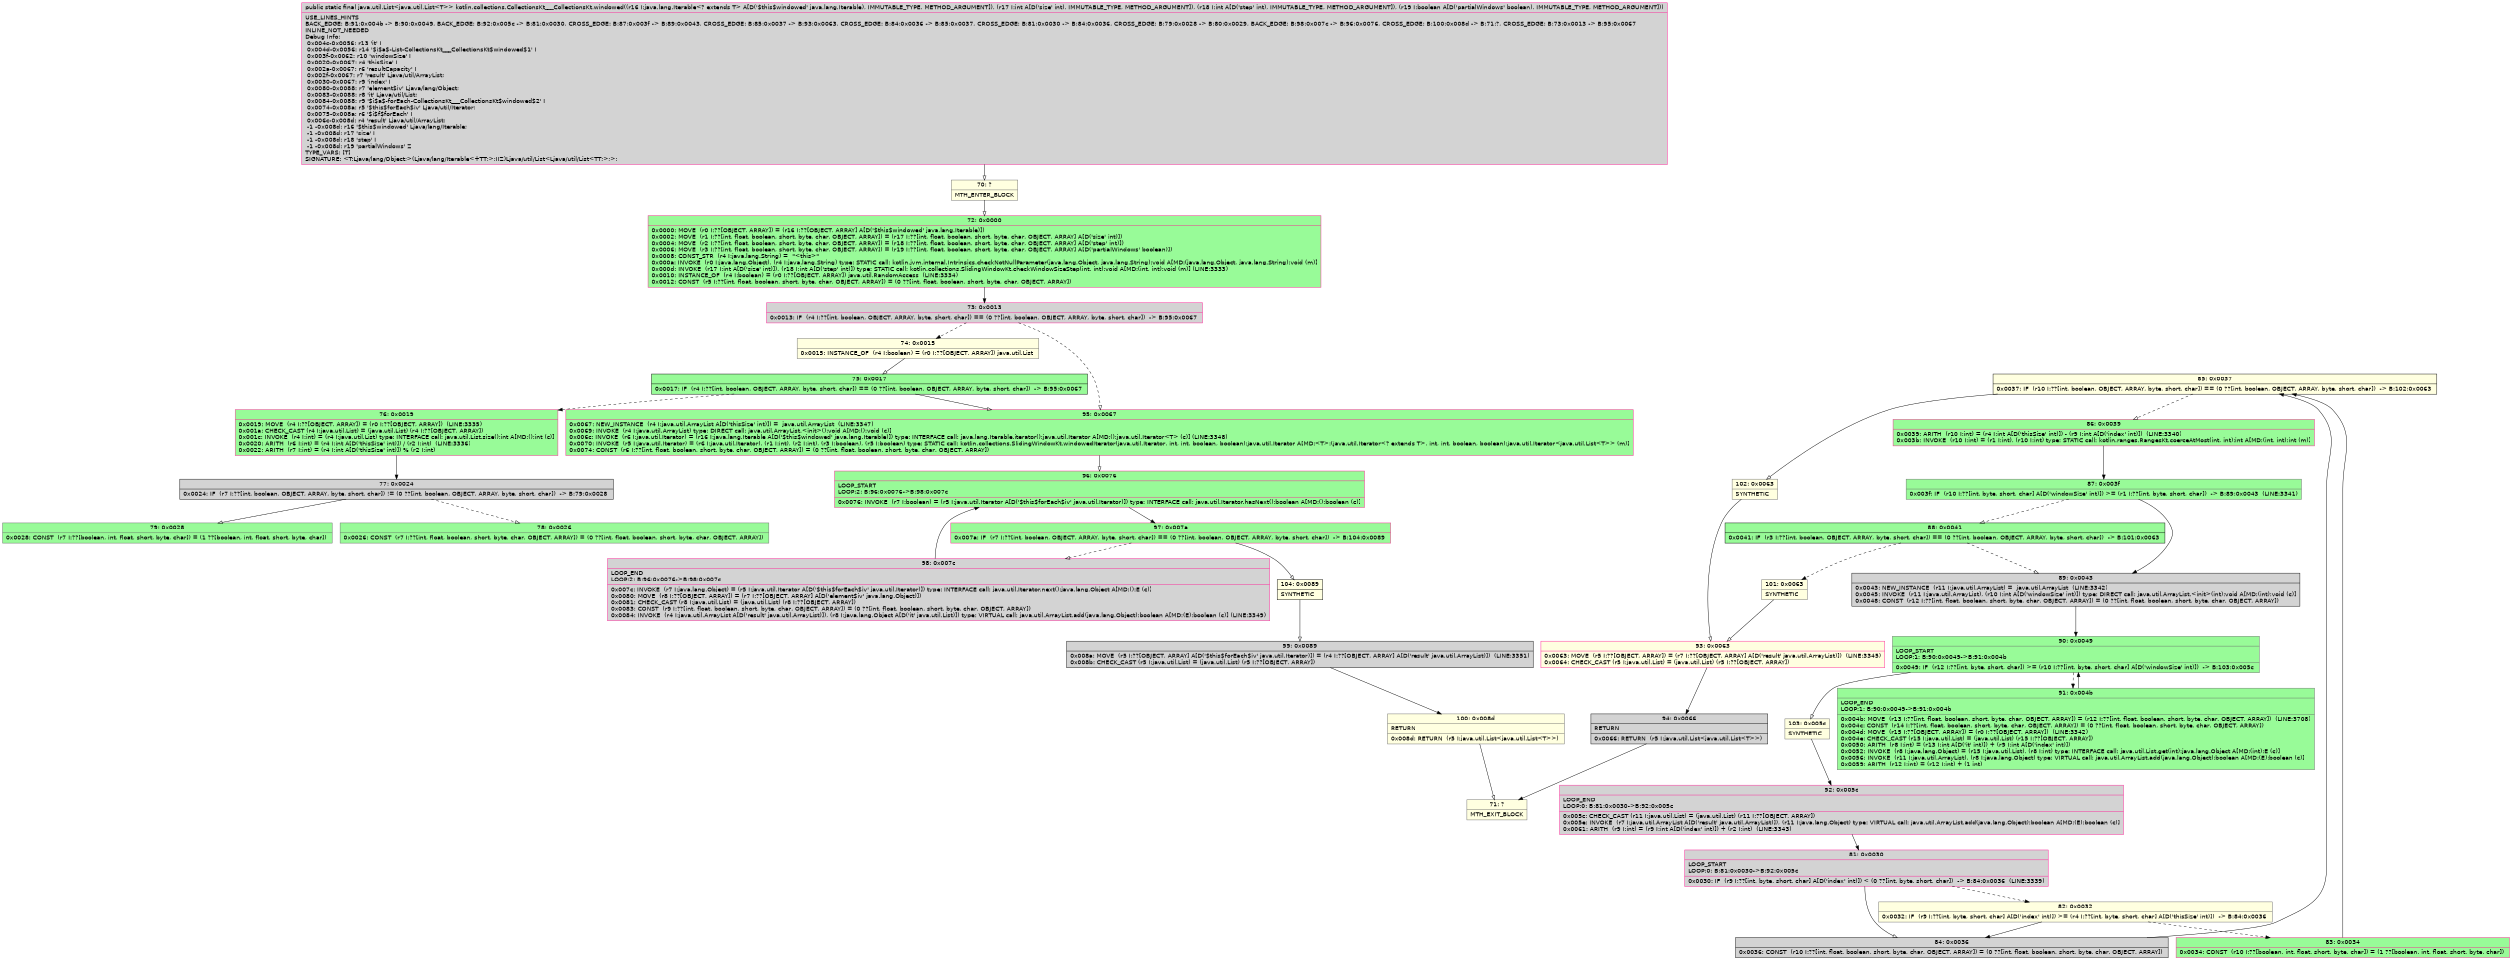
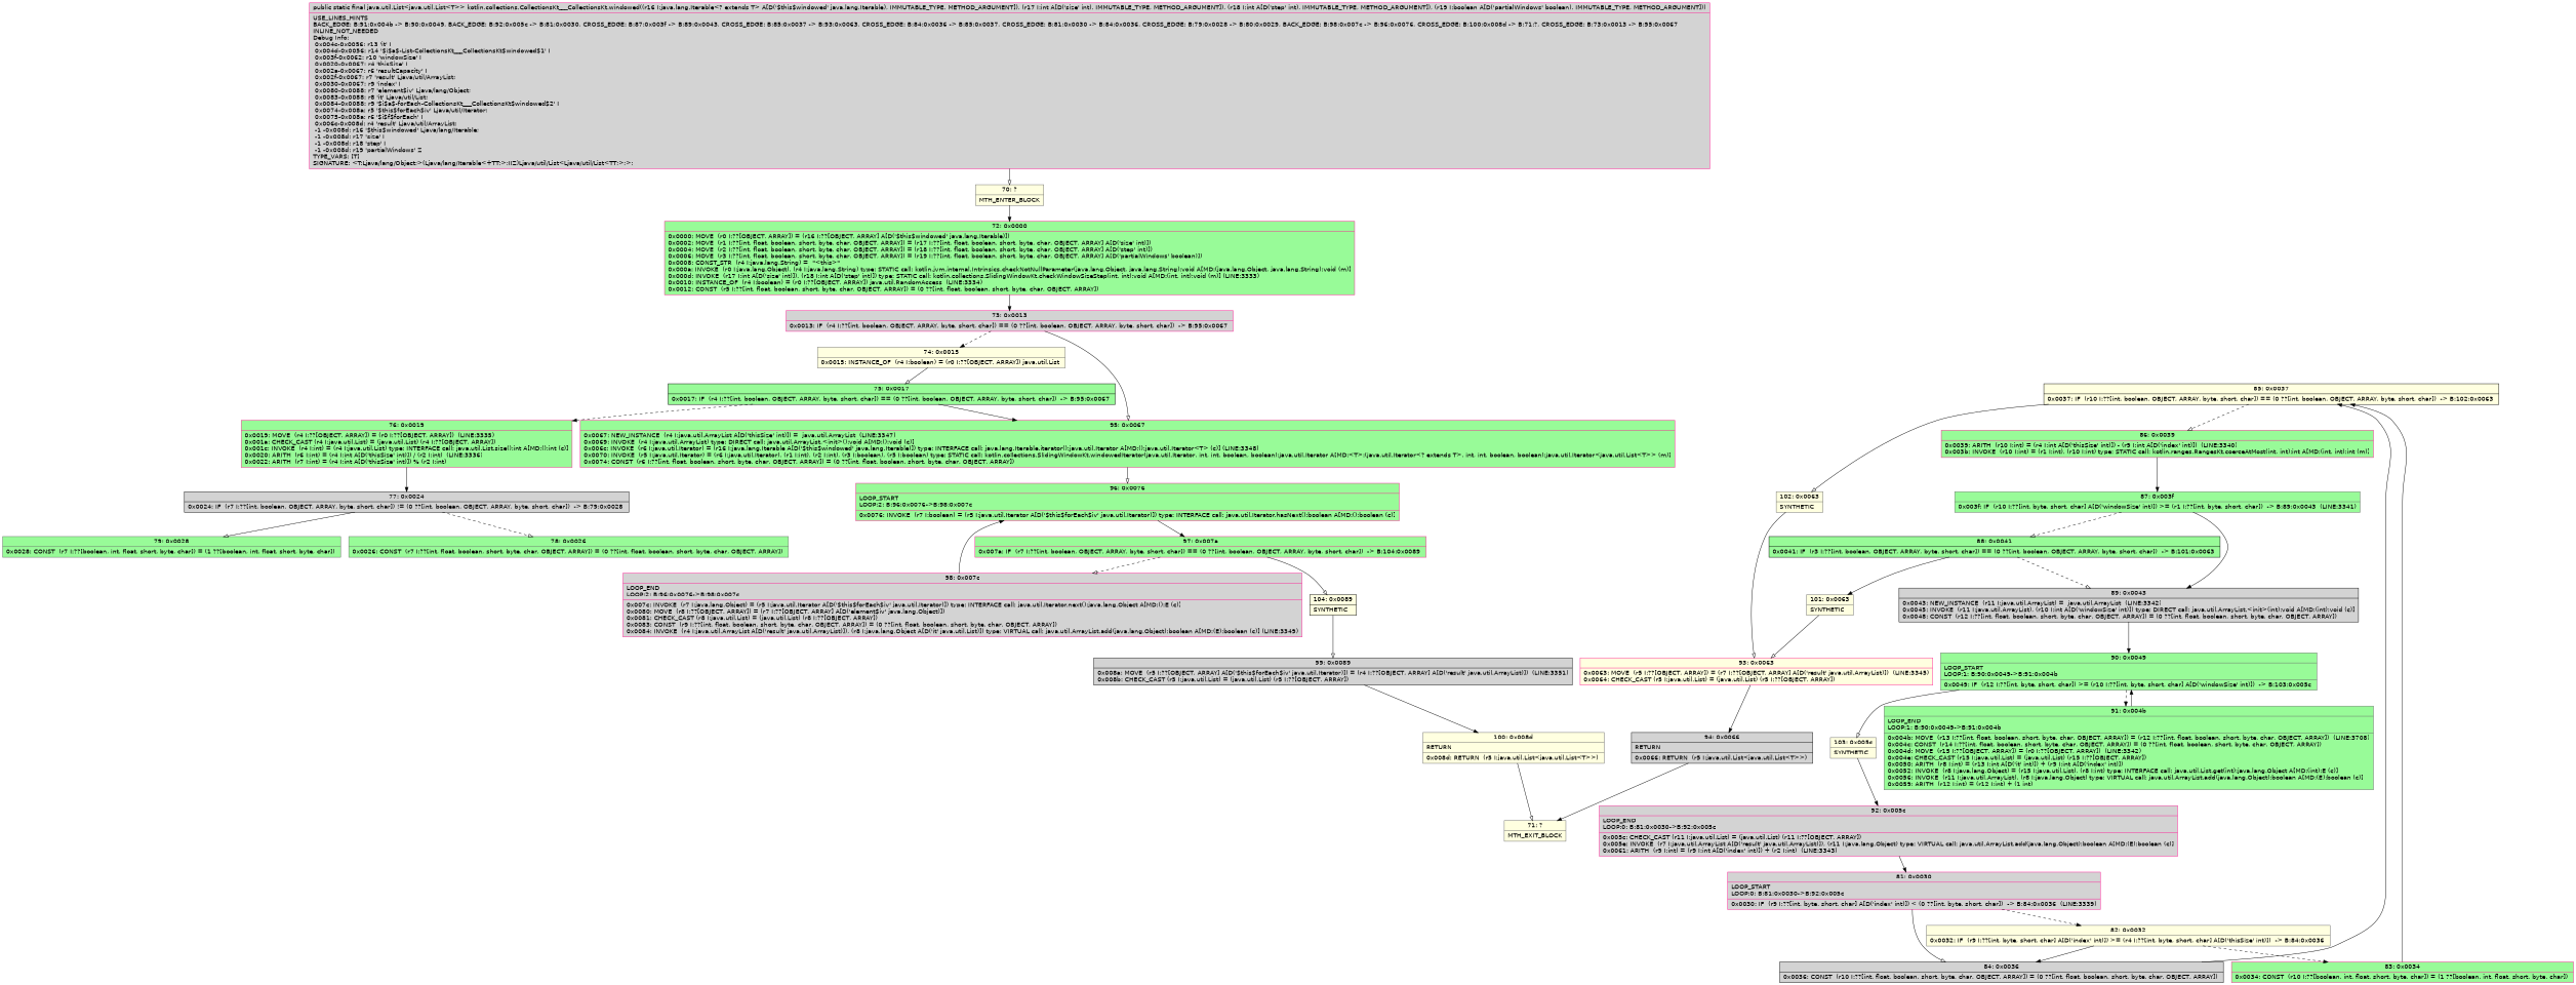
  digraph {
    fontname="DejaVu Sans"
    node [color=gray40 fillcolor=palegreen fontname="DejaVu Sans" shape=record style=filled]
    edge [arrowhead=normal fontname="DejaVu Sans"]
    n1 [fillcolor=lightyellow label="{70\:\ ?|MTH_ENTER_BLOCK\l}"]
    n2 [color=deeppink label="{72\:\ 0x0000|0x0000: MOVE  (r0 I:??[OBJECT, ARRAY]) = (r16 I:??[OBJECT, ARRAY] A[D('$this$windowed' java.lang.Iterable)]) \l0x0002: MOVE  (r1 I:??[int, float, boolean, short, byte, char, OBJECT, ARRAY]) = (r17 I:??[int, float, boolean, short, byte, char, OBJECT, ARRAY] A[D('size' int)]) \l0x0004: MOVE  (r2 I:??[int, float, boolean, short, byte, char, OBJECT, ARRAY]) = (r18 I:??[int, float, boolean, short, byte, char, OBJECT, ARRAY] A[D('step' int)]) \l0x0006: MOVE  (r3 I:??[int, float, boolean, short, byte, char, OBJECT, ARRAY]) = (r19 I:??[int, float, boolean, short, byte, char, OBJECT, ARRAY] A[D('partialWindows' boolean)]) \l0x0008: CONST_STR  (r4 I:java.lang.String) =  \"\<this\>\" \l0x000a: INVOKE  (r0 I:java.lang.Object), (r4 I:java.lang.String) type: STATIC call: kotlin.jvm.internal.Intrinsics.checkNotNullParameter(java.lang.Object, java.lang.String):void A[MD:(java.lang.Object, java.lang.String):void (m)]\l0x000d: INVOKE  (r17 I:int A[D('size' int)]), (r18 I:int A[D('step' int)]) type: STATIC call: kotlin.collections.SlidingWindowKt.checkWindowSizeStep(int, int):void A[MD:(int, int):void (m)] (LINE:3333)\l0x0010: INSTANCE_OF  (r4 I:boolean) = (r0 I:??[OBJECT, ARRAY]) java.util.RandomAccess  (LINE:3334)\l0x0012: CONST  (r5 I:??[int, float, boolean, short, byte, char, OBJECT, ARRAY]) = (0 ??[int, float, boolean, short, byte, char, OBJECT, ARRAY]) \l}"]
    n3 [color=deeppink fillcolor=lightgrey label="{73\:\ 0x0013|0x0013: IF  (r4 I:??[int, boolean, OBJECT, ARRAY, byte, short, char]) == (0 ??[int, boolean, OBJECT, ARRAY, byte, short, char])  \-\> B:95:0x0067 \l}"]
    n4 [fillcolor=lightyellow label="{74\:\ 0x0015|0x0015: INSTANCE_OF  (r4 I:boolean) = (r0 I:??[OBJECT, ARRAY]) java.util.List \l}"]
    n5 [color=deeppink label="{95\:\ 0x0067|0x0067: NEW_INSTANCE  (r4 I:java.util.ArrayList A[D('thisSize' int)]) =  java.util.ArrayList  (LINE:3347)\l0x0069: INVOKE  (r4 I:java.util.ArrayList) type: DIRECT call: java.util.ArrayList.\<init\>():void A[MD:():void (c)]\l0x006c: INVOKE  (r6 I:java.util.Iterator) = (r16 I:java.lang.Iterable A[D('$this$windowed' java.lang.Iterable)]) type: INTERFACE call: java.lang.Iterable.iterator():java.util.Iterator A[MD:():java.util.Iterator\<T\> (c)] (LINE:3348)\l0x0070: INVOKE  (r5 I:java.util.Iterator) = (r6 I:java.util.Iterator), (r1 I:int), (r2 I:int), (r3 I:boolean), (r5 I:boolean) type: STATIC call: kotlin.collections.SlidingWindowKt.windowedIterator(java.util.Iterator, int, int, boolean, boolean):java.util.Iterator A[MD:\<T\>:(java.util.Iterator\<? extends T\>, int, int, boolean, boolean):java.util.Iterator\<java.util.List\<T\>\> (m)]\l0x0074: CONST  (r6 I:??[int, float, boolean, short, byte, char, OBJECT, ARRAY]) = (0 ??[int, float, boolean, short, byte, char, OBJECT, ARRAY]) \l}"]
    n6 [color=black label="{75\:\ 0x0017|0x0017: IF  (r4 I:??[int, boolean, OBJECT, ARRAY, byte, short, char]) == (0 ??[int, boolean, OBJECT, ARRAY, byte, short, char])  \-\> B:95:0x0067 \l}"]
    n7 [color=deeppink label="{96\:\ 0x0076|LOOP_START\lLOOP:2: B:96:0x0076\-\>B:98:0x007c\l|0x0076: INVOKE  (r7 I:boolean) = (r5 I:java.util.Iterator A[D('$this$forEach$iv' java.util.Iterator)]) type: INTERFACE call: java.util.Iterator.hasNext():boolean A[MD:():boolean (c)]\l}"]
    n8 [color=deeppink label="{76\:\ 0x0019|0x0019: MOVE  (r4 I:??[OBJECT, ARRAY]) = (r0 I:??[OBJECT, ARRAY])  (LINE:3335)\l0x001a: CHECK_CAST (r4 I:java.util.List) = (java.util.List) (r4 I:??[OBJECT, ARRAY]) \l0x001c: INVOKE  (r4 I:int) = (r4 I:java.util.List) type: INTERFACE call: java.util.List.size():int A[MD:():int (c)]\l0x0020: ARITH  (r6 I:int) = (r4 I:int A[D('thisSize' int)]) \/ (r2 I:int)  (LINE:3336)\l0x0022: ARITH  (r7 I:int) = (r4 I:int A[D('thisSize' int)]) % (r2 I:int) \l}"]
    n9 [color=black fillcolor=lightgrey label="{77\:\ 0x0024|0x0024: IF  (r7 I:??[int, boolean, OBJECT, ARRAY, byte, short, char]) != (0 ??[int, boolean, OBJECT, ARRAY, byte, short, char])  \-\> B:79:0x0028 \l}"]
    n10 [label="{78\:\ 0x0026|0x0026: CONST  (r7 I:??[int, float, boolean, short, byte, char, OBJECT, ARRAY]) = (0 ??[int, float, boolean, short, byte, char, OBJECT, ARRAY]) \l}"]
    n11 [label="{79\:\ 0x0028|0x0028: CONST  (r7 I:??[boolean, int, float, short, byte, char]) = (1 ??[boolean, int, float, short, byte, char]) \l}"]
    n12 [color=deeppink fillcolor=lightgrey label="{81\:\ 0x0030|LOOP_START\lLOOP:0: B:81:0x0030\-\>B:92:0x005c\l|0x0030: IF  (r9 I:??[int, byte, short, char] A[D('index' int)]) \< (0 ??[int, byte, short, char])  \-\> B:84:0x0036  (LINE:3339)\l}"]
    n13 [fillcolor=lightyellow label="{82\:\ 0x0032|0x0032: IF  (r9 I:??[int, byte, short, char] A[D('index' int)]) \>= (r4 I:??[int, byte, short, char] A[D('thisSize' int)])  \-\> B:84:0x0036 \l}"]
    n14 [color=black fillcolor=lightgrey label="{84\:\ 0x0036|0x0036: CONST  (r10 I:??[int, float, boolean, short, byte, char, OBJECT, ARRAY]) = (0 ??[int, float, boolean, short, byte, char, OBJECT, ARRAY]) \l}"]
    n15 [color=deeppink label="{83\:\ 0x0034|0x0034: CONST  (r10 I:??[boolean, int, float, short, byte, char]) = (1 ??[boolean, int, float, short, byte, char]) \l}"]
    n16 [color=black fillcolor=lightyellow label="{85\:\ 0x0037|0x0037: IF  (r10 I:??[int, boolean, OBJECT, ARRAY, byte, short, char]) == (0 ??[int, boolean, OBJECT, ARRAY, byte, short, char])  \-\> B:102:0x0063 \l}"]
    n17 [color=deeppink label="{86\:\ 0x0039|0x0039: ARITH  (r10 I:int) = (r4 I:int A[D('thisSize' int)]) \- (r9 I:int A[D('index' int)])  (LINE:3340)\l0x003b: INVOKE  (r10 I:int) = (r1 I:int), (r10 I:int) type: STATIC call: kotlin.ranges.RangesKt.coerceAtMost(int, int):int A[MD:(int, int):int (m)]\l}"]
    n18 [fillcolor=lightyellow label="{102\:\ 0x0063|SYNTHETIC\l}"]
    n19 [label="{87\:\ 0x003f|0x003f: IF  (r10 I:??[int, byte, short, char] A[D('windowSize' int)]) \>= (r1 I:??[int, byte, short, char])  \-\> B:89:0x0043  (LINE:3341)\l}"]
    n20 [color=deeppink fillcolor=lightyellow label="{93\:\ 0x0063|0x0063: MOVE  (r5 I:??[OBJECT, ARRAY]) = (r7 I:??[OBJECT, ARRAY] A[D('result' java.util.ArrayList)])  (LINE:3345)\l0x0064: CHECK_CAST (r5 I:java.util.List) = (java.util.List) (r5 I:??[OBJECT, ARRAY]) \l}"]
    n21 [color=black label="{88\:\ 0x0041|0x0041: IF  (r3 I:??[int, boolean, OBJECT, ARRAY, byte, short, char]) == (0 ??[int, boolean, OBJECT, ARRAY, byte, short, char])  \-\> B:101:0x0063 \l}"]
    n22 [color=black fillcolor=lightgrey label="{89\:\ 0x0043|0x0043: NEW_INSTANCE  (r11 I:java.util.ArrayList) =  java.util.ArrayList  (LINE:3342)\l0x0045: INVOKE  (r11 I:java.util.ArrayList), (r10 I:int A[D('windowSize' int)]) type: DIRECT call: java.util.ArrayList.\<init\>(int):void A[MD:(int):void (c)]\l0x0048: CONST  (r12 I:??[int, float, boolean, short, byte, char, OBJECT, ARRAY]) = (0 ??[int, float, boolean, short, byte, char, OBJECT, ARRAY]) \l}"]
    n23 [fillcolor=lightyellow label="{101\:\ 0x0063|SYNTHETIC\l}"]
    n24 [label="{90\:\ 0x0049|LOOP_START\lLOOP:1: B:90:0x0049\-\>B:91:0x004b\l|0x0049: IF  (r12 I:??[int, byte, short, char]) \>= (r10 I:??[int, byte, short, char] A[D('windowSize' int)])  \-\> B:103:0x005c \l}"]
    n25 [color=black fillcolor=lightgrey label="{94\:\ 0x0066|RETURN\l|0x0066: RETURN  (r5 I:java.util.List\<java.util.List\<T\>\>) \l}"]
    n26 [fillcolor=lightyellow label="{71\:\ ?|MTH_EXIT_BLOCK\l}"]
    n27 [label="{91\:\ 0x004b|LOOP_END\lLOOP:1: B:90:0x0049\-\>B:91:0x004b\l|0x004b: MOVE  (r13 I:??[int, float, boolean, short, byte, char, OBJECT, ARRAY]) = (r12 I:??[int, float, boolean, short, byte, char, OBJECT, ARRAY])  (LINE:3708)\l0x004c: CONST  (r14 I:??[int, float, boolean, short, byte, char, OBJECT, ARRAY]) = (0 ??[int, float, boolean, short, byte, char, OBJECT, ARRAY]) \l0x004d: MOVE  (r15 I:??[OBJECT, ARRAY]) = (r0 I:??[OBJECT, ARRAY])  (LINE:3342)\l0x004e: CHECK_CAST (r15 I:java.util.List) = (java.util.List) (r15 I:??[OBJECT, ARRAY]) \l0x0050: ARITH  (r8 I:int) = (r13 I:int A[D('it' int)]) + (r9 I:int A[D('index' int)]) \l0x0052: INVOKE  (r8 I:java.lang.Object) = (r15 I:java.util.List), (r8 I:int) type: INTERFACE call: java.util.List.get(int):java.lang.Object A[MD:(int):E (c)]\l0x0056: INVOKE  (r11 I:java.util.ArrayList), (r8 I:java.lang.Object) type: VIRTUAL call: java.util.ArrayList.add(java.lang.Object):boolean A[MD:(E):boolean (c)]\l0x0059: ARITH  (r12 I:int) = (r12 I:int) + (1 int) \l}"]
    n28 [fillcolor=lightyellow label="{103\:\ 0x005c|SYNTHETIC\l}"]
    n29 [color=deeppink fillcolor=lightgrey label="{92\:\ 0x005c|LOOP_END\lLOOP:0: B:81:0x0030\-\>B:92:0x005c\l|0x005c: CHECK_CAST (r11 I:java.util.List) = (java.util.List) (r11 I:??[OBJECT, ARRAY]) \l0x005e: INVOKE  (r7 I:java.util.ArrayList A[D('result' java.util.ArrayList)]), (r11 I:java.lang.Object) type: VIRTUAL call: java.util.ArrayList.add(java.lang.Object):boolean A[MD:(E):boolean (c)]\l0x0061: ARITH  (r9 I:int) = (r9 I:int A[D('index' int)]) + (r2 I:int)  (LINE:3343)\l}"]
    n30 [color=deeppink label="{97\:\ 0x007a|0x007a: IF  (r7 I:??[int, boolean, OBJECT, ARRAY, byte, short, char]) == (0 ??[int, boolean, OBJECT, ARRAY, byte, short, char])  \-\> B:104:0x0089 \l}"]
    n31 [color=deeppink fillcolor=lightgrey label="{98\:\ 0x007c|LOOP_END\lLOOP:2: B:96:0x0076\-\>B:98:0x007c\l|0x007c: INVOKE  (r7 I:java.lang.Object) = (r5 I:java.util.Iterator A[D('$this$forEach$iv' java.util.Iterator)]) type: INTERFACE call: java.util.Iterator.next():java.lang.Object A[MD:():E (c)]\l0x0080: MOVE  (r8 I:??[OBJECT, ARRAY]) = (r7 I:??[OBJECT, ARRAY] A[D('element$iv' java.lang.Object)]) \l0x0081: CHECK_CAST (r8 I:java.util.List) = (java.util.List) (r8 I:??[OBJECT, ARRAY]) \l0x0083: CONST  (r9 I:??[int, float, boolean, short, byte, char, OBJECT, ARRAY]) = (0 ??[int, float, boolean, short, byte, char, OBJECT, ARRAY]) \l0x0084: INVOKE  (r4 I:java.util.ArrayList A[D('result' java.util.ArrayList)]), (r8 I:java.lang.Object A[D('it' java.util.List)]) type: VIRTUAL call: java.util.ArrayList.add(java.lang.Object):boolean A[MD:(E):boolean (c)] (LINE:3349)\l}"]
    n32 [color=black fillcolor=lightyellow label="{104\:\ 0x0089|SYNTHETIC\l}"]
    n33 [color=black fillcolor=lightgrey label="{99\:\ 0x0089|0x008a: MOVE  (r5 I:??[OBJECT, ARRAY] A[D('$this$forEach$iv' java.util.Iterator)]) = (r4 I:??[OBJECT, ARRAY] A[D('result' java.util.ArrayList)])  (LINE:3351)\l0x008b: CHECK_CAST (r5 I:java.util.List) = (java.util.List) (r5 I:??[OBJECT, ARRAY]) \l}"]
    n34 [fillcolor=lightyellow label="{100\:\ 0x008d|RETURN\l|0x008d: RETURN  (r5 I:java.util.List\<java.util.List\<T\>\>) \l}"]
    n35 [color=deeppink fillcolor=lightgrey label="{public static final java.util.List\<java.util.List\<T\>\> kotlin.collections.CollectionsKt___CollectionsKt.windowed((r16 I:java.lang.Iterable\<? extends T\> A[D('$this$windowed' java.lang.Iterable), IMMUTABLE_TYPE, METHOD_ARGUMENT]), (r17 I:int A[D('size' int), IMMUTABLE_TYPE, METHOD_ARGUMENT]), (r18 I:int A[D('step' int), IMMUTABLE_TYPE, METHOD_ARGUMENT]), (r19 I:boolean A[D('partialWindows' boolean), IMMUTABLE_TYPE, METHOD_ARGUMENT]))  | USE_LINES_HINTS\lBACK_EDGE: B:91:0x004b \-\> B:90:0x0049, BACK_EDGE: B:92:0x005c \-\> B:81:0x0030, CROSS_EDGE: B:87:0x003f \-\> B:89:0x0043, CROSS_EDGE: B:85:0x0037 \-\> B:93:0x0063, CROSS_EDGE: B:84:0x0036 \-\> B:85:0x0037, CROSS_EDGE: B:81:0x0030 \-\> B:84:0x0036, CROSS_EDGE: B:79:0x0028 \-\> B:80:0x0029, BACK_EDGE: B:98:0x007c \-\> B:96:0x0076, CROSS_EDGE: B:100:0x008d \-\> B:71:?, CROSS_EDGE: B:73:0x0013 \-\> B:95:0x0067\lINLINE_NOT_NEEDED\lDebug Info:\l  0x004c\-0x0056: r13 'it' I\l  0x004d\-0x0056: r14 '$i$a$\-List\-CollectionsKt___CollectionsKt$windowed$1' I\l  0x003f\-0x0062: r10 'windowSize' I\l  0x0020\-0x0067: r4 'thisSize' I\l  0x002a\-0x0067: r6 'resultCapacity' I\l  0x002f\-0x0067: r7 'result' Ljava\/util\/ArrayList;\l  0x0030\-0x0067: r9 'index' I\l  0x0080\-0x0088: r7 'element$iv' Ljava\/lang\/Object;\l  0x0083\-0x0088: r8 'it' Ljava\/util\/List;\l  0x0084\-0x0088: r9 '$i$a$\-forEach\-CollectionsKt___CollectionsKt$windowed$2' I\l  0x0074\-0x008a: r5 '$this$forEach$iv' Ljava\/util\/Iterator;\l  0x0075\-0x008a: r6 '$i$f$forEach' I\l  0x006c\-0x008d: r4 'result' Ljava\/util\/ArrayList;\l  \-1 \-0x008d: r16 '$this$windowed' Ljava\/lang\/Iterable;\l  \-1 \-0x008d: r17 'size' I\l  \-1 \-0x008d: r18 'step' I\l  \-1 \-0x008d: r19 'partialWindows' Z\lTYPE_VARS: [T]\lSIGNATURE: \<T:Ljava\/lang\/Object;\>(Ljava\/lang\/Iterable\<+TT;\>;IIZ)Ljava\/util\/List\<Ljava\/util\/List\<TT;\>;\>;\l}"]
-   n1 -> n2 [arrowhead=onormal]
+   n1 -> n2
    n2 -> n3
    n3 -> n4 [style=dashed]
-   n3 -> n5 [arrowhead=onormal style=dashed]
+   n3 -> n5 [arrowhead=onormal]
    n4 -> n6 [arrowhead=onormal]
    n5 -> n7 [arrowhead=onormal]
-   n6 -> n5 [arrowhead=onormal]
+   n6 -> n5
    n6 -> n8 [style=dashed]
    n7 -> n30
    n8 -> n9
    n9 -> n10 [arrowhead=onormal style=dashed]
    n9 -> n11 [arrowhead=onormal]
    n12 -> n13 [style=dashed]
    n12 -> n14 [arrowhead=onormal]
    n13 -> n14
    n13 -> n15 [style=dashed]
    n14 -> n16
    n15 -> n16
    n16 -> n17 [arrowhead=onormal style=dashed]
    n16 -> n18 [arrowhead=onormal]
    n17 -> n19
    n18 -> n20 [arrowhead=onormal]
    n19 -> n21 [arrowhead=onormal style=dashed]
    n19 -> n22
    n20 -> n25
    n21 -> n22 [arrowhead=onormal style=dashed]
-   n21 -> n23 [style=dashed]
+   n21 -> n23
    n22 -> n24
    n23 -> n20 [arrowhead=onormal]
    n24 -> n27 [style=dashed]
    n24 -> n28 [arrowhead=onormal]
    n25 -> n26
    n27 -> n24
    n28 -> n29
    n29 -> n12
    n30 -> n31 [arrowhead=onormal style=dashed]
    n30 -> n32 [arrowhead=onormal]
    n31 -> n7
    n32 -> n33 [arrowhead=onormal]
    n33 -> n34
    n34 -> n26 [arrowhead=onormal]
    n35 -> n1 [arrowhead=onormal]
  }
